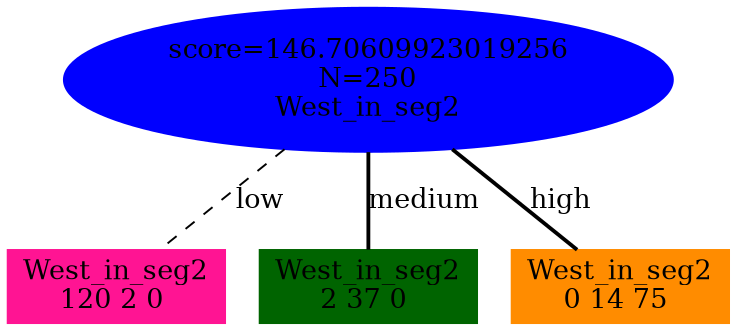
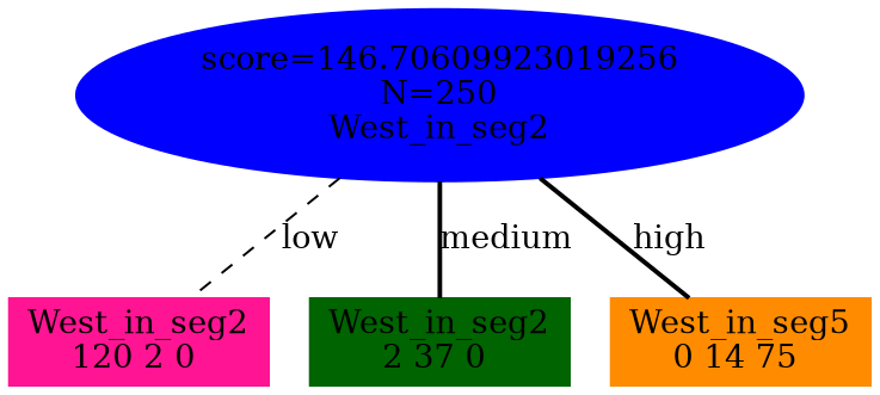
  digraph {
    node [shape=box style=filled]
    edge [dir=none style=bold]
    n1 [color=blue label="score=146.70609923019256\nN=250\nWest_in_seg2" shape=ellipse]
    n2 [color=deeppink label="West_in_seg2\n120 2 0 "]
    n3 [color=darkgreen label="West_in_seg2\n2 37 0 "]
-   n4 [color=darkorange label="West_in_seg2\n0 14 75 "]
+   n4 [color=darkorange label="West_in_seg5\n0 14 75 "]
    subgraph sub_1 {
      rank=same
      n1
    }
    subgraph sub_2 {
      rank=same
      n2
    }
    subgraph sub_3 {
      rank=same
      n3
    }
    subgraph sub_4 {
      rank=same
      n4
    }
    n1 -> n2 [label=low style=dashed]
    n1 -> n3 [label=medium]
    n1 -> n4 [label=high]
  }
